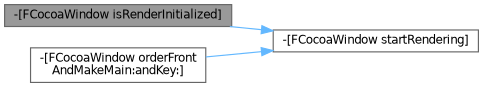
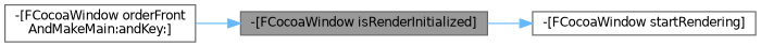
  digraph {
    rankdir=RL
    node [color=grey40 fillcolor=white fontname=Helvetica fontsize=10 shape=box style=filled]
    edge [color=steelblue1 dir=back fontname=Helvetica fontsize=10 labelfontname=Helvetica labelfontsize=10 style=solid]
    n1 [color=gray40 fillcolor=grey60 fontcolor=black height=0.2 label="-[FCocoaWindow isRenderInitialized]" width=0.4]
    n2 [height=0.2 label="-[FCocoaWindow startRendering]" width=0.4]
    n3 [height=0.2 label="-[FCocoaWindow orderFront\lAndMakeMain:andKey:]" width=0.4]
    n2 -> n1
-   n2 -> n3
+   n1 -> n3
  }
